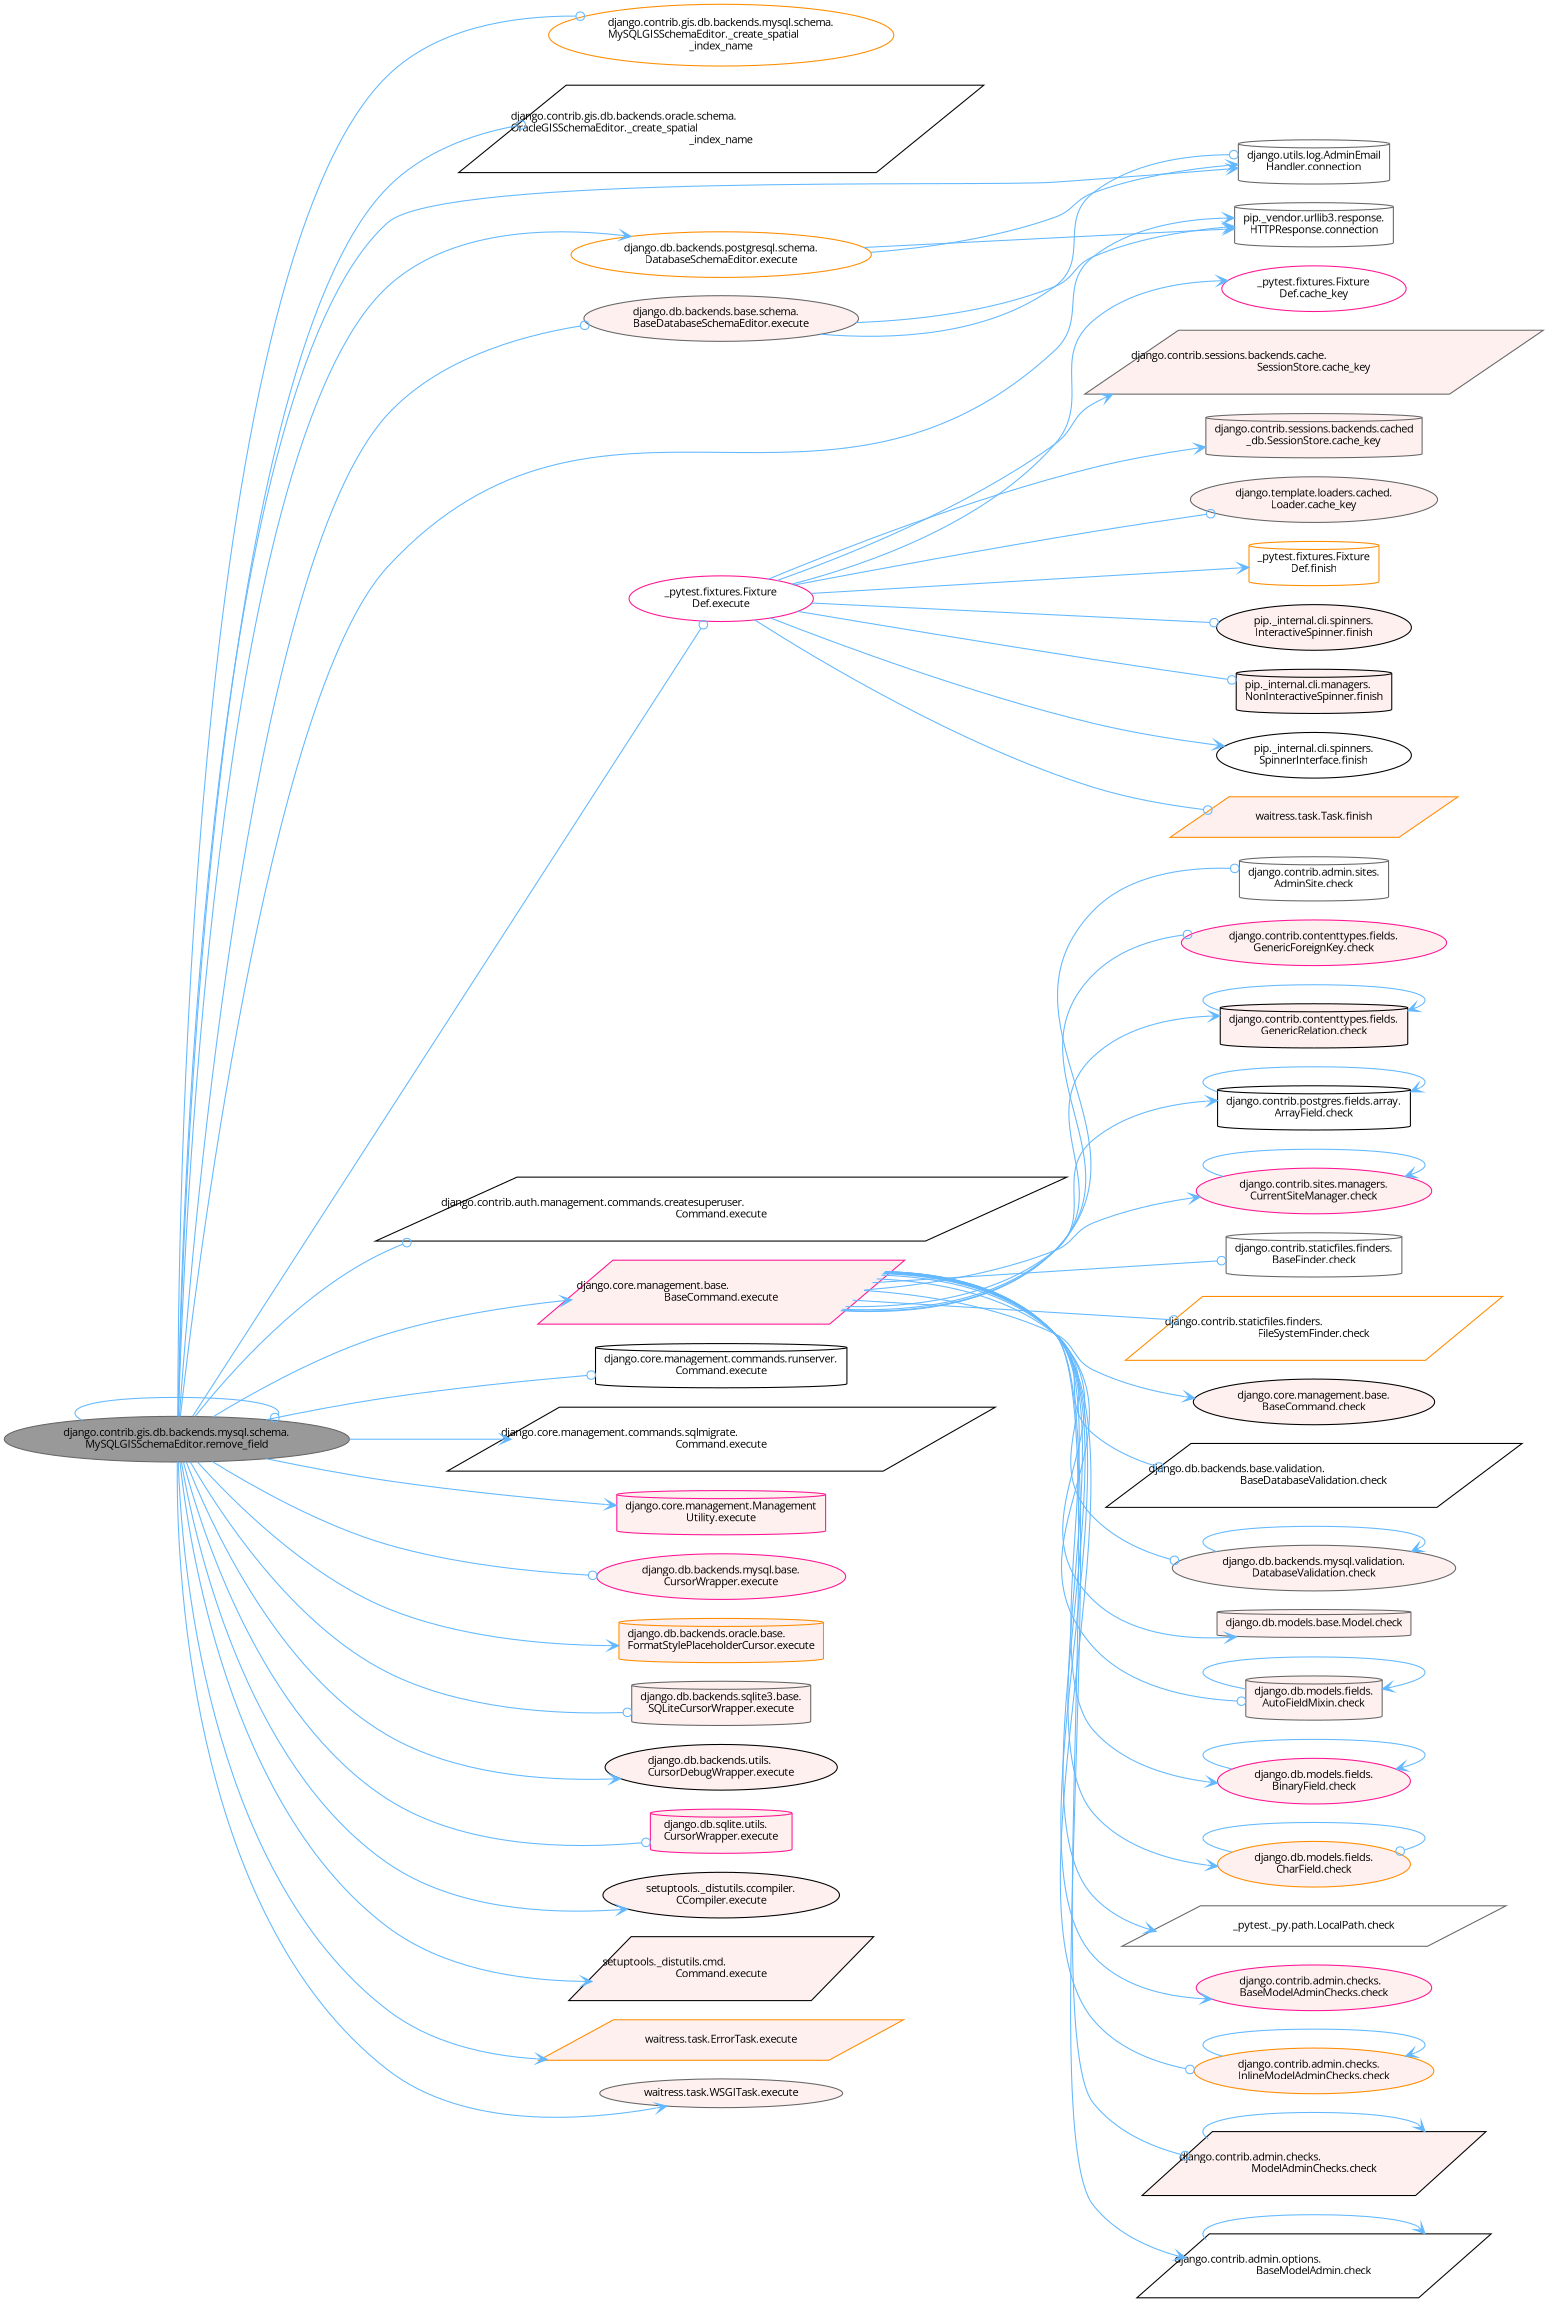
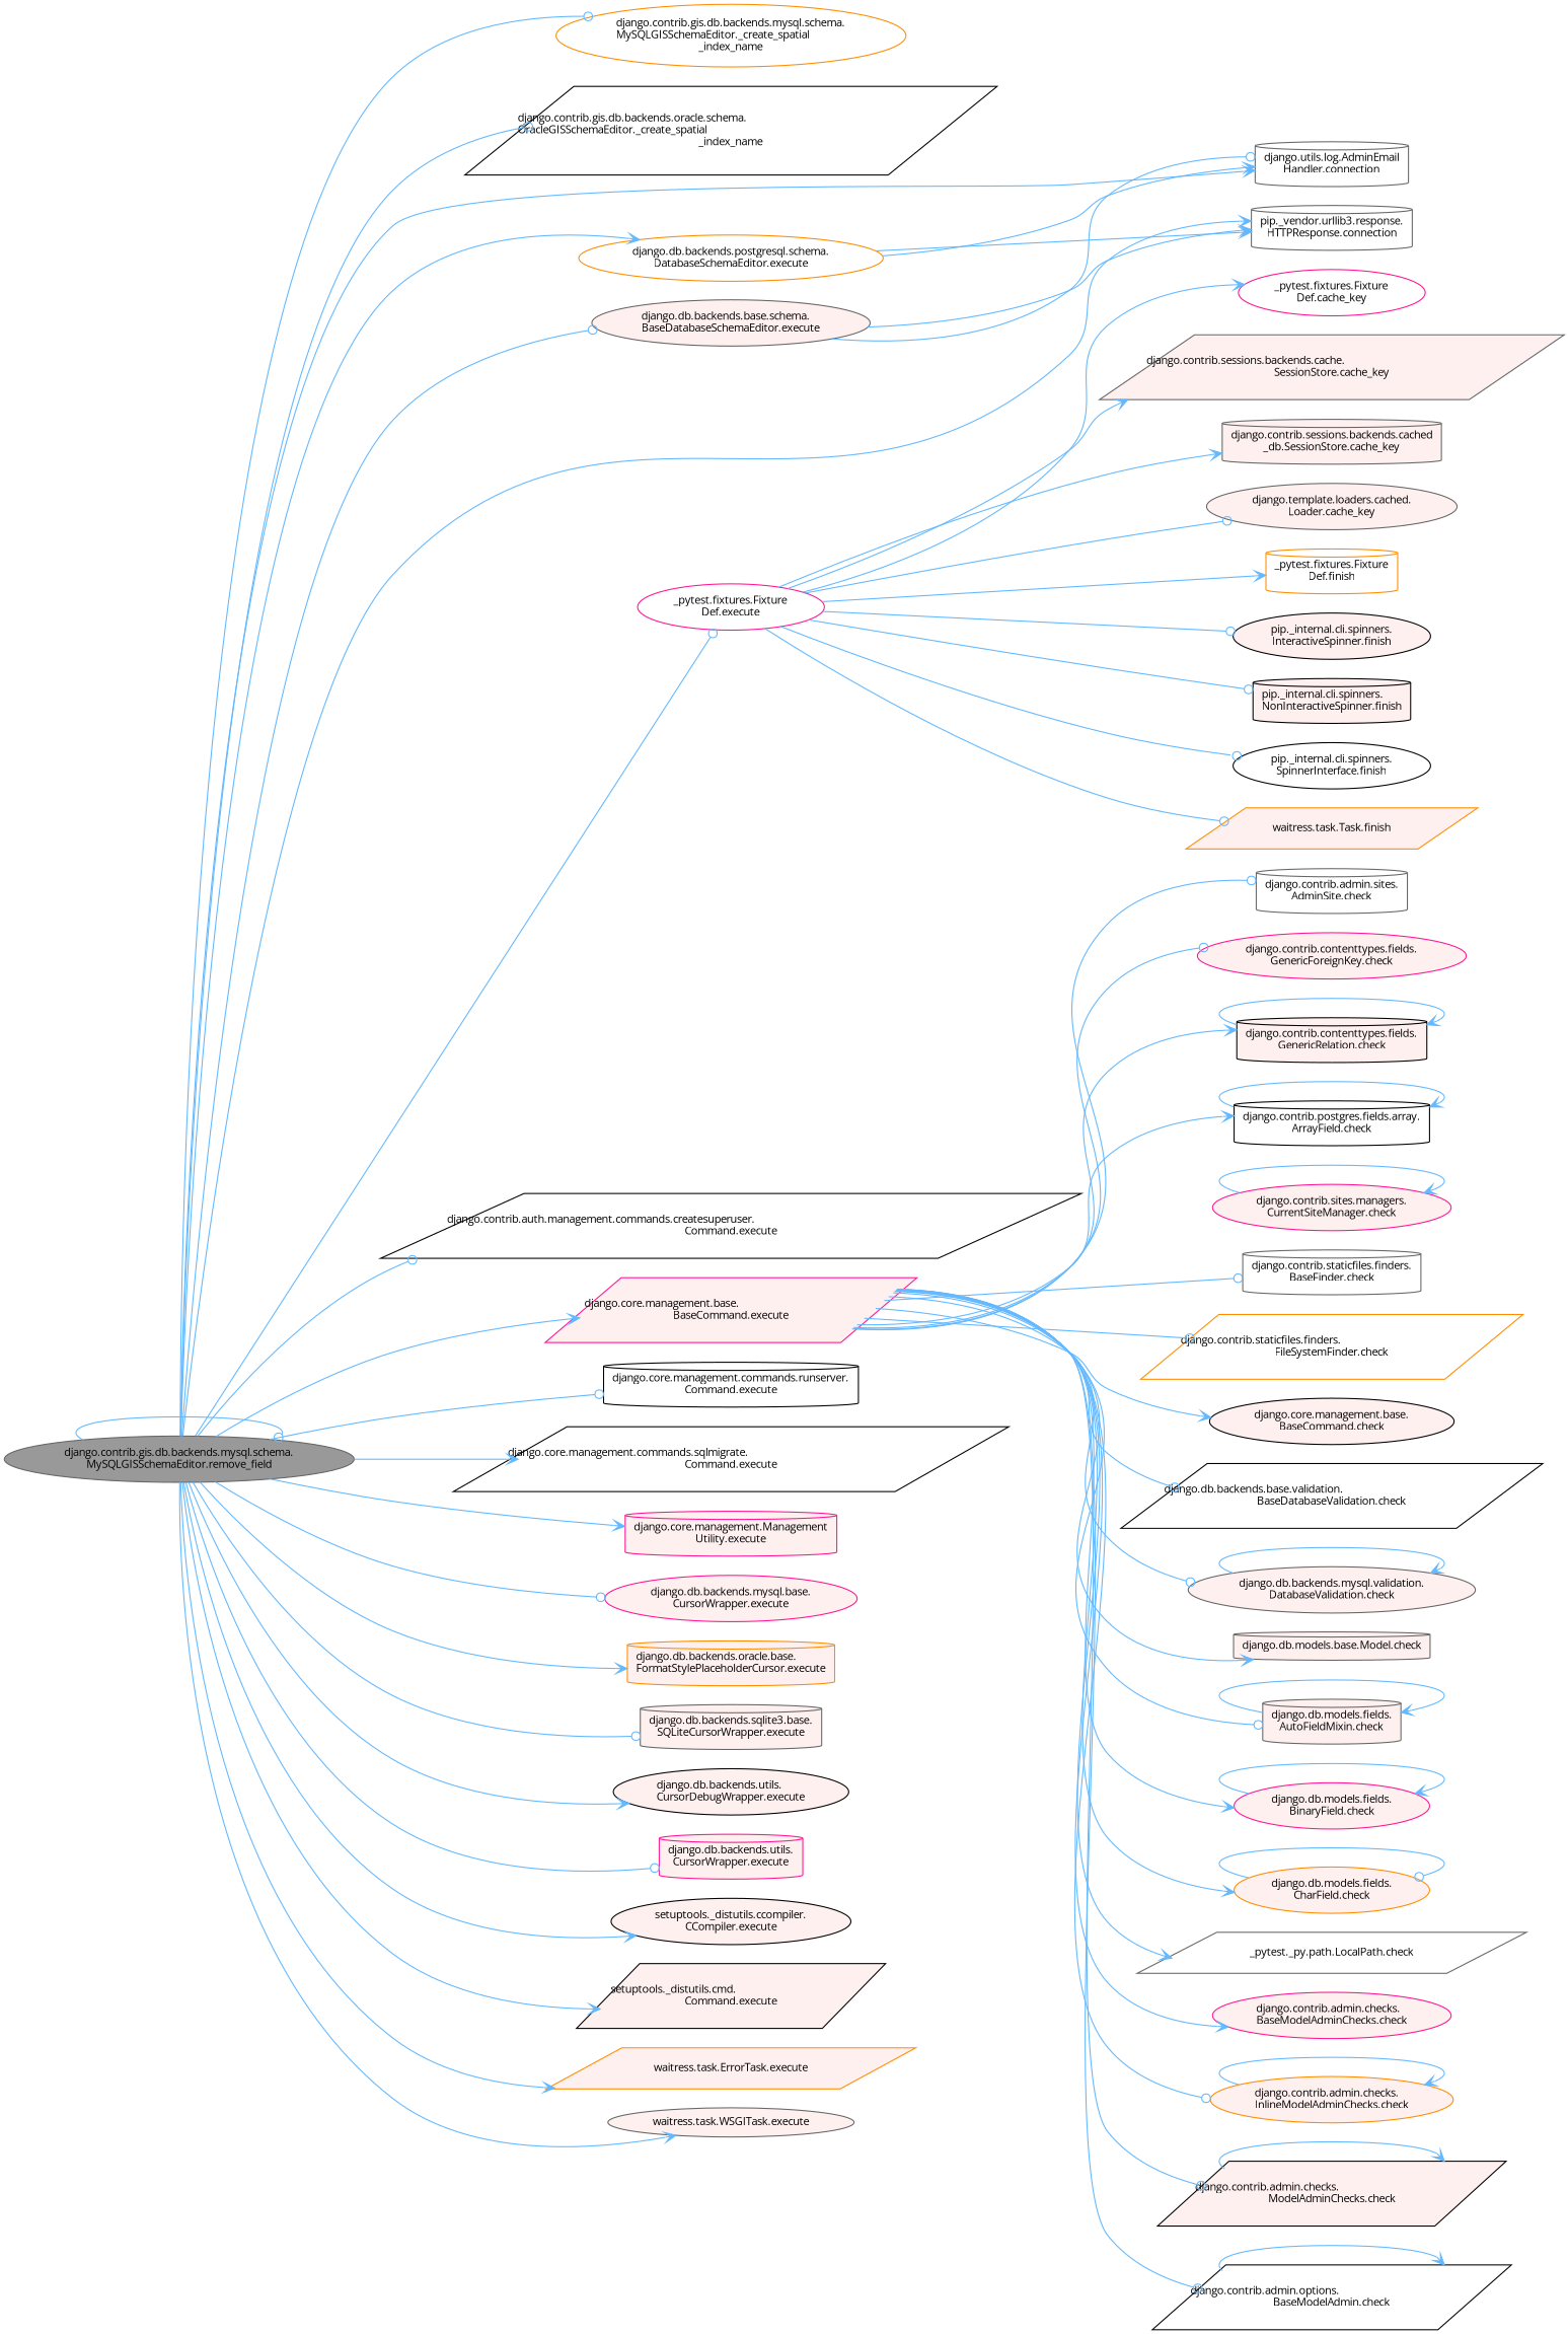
  digraph {
    fontname="Open Sans"
    rankdir=LR
    node [color=black fillcolor="#FFF0F0" fontname="Open Sans" fontsize=10 shape=ellipse style=filled]
    edge [arrowhead=vee color=steelblue1 fontname="Open Sans" fontsize=10 labelfontname=Helvetica labelfontsize=10 style=solid]
    n1 [color=gray40 fillcolor=grey60 fontcolor=black height=0.2 label="django.contrib.gis.db.backends.mysql.schema.\lMySQLGISSchemaEditor.remove_field" width=0.4]
    n2 [color=darkorange fillcolor=white height=0.2 label="django.contrib.gis.db.backends.mysql.schema.\lMySQLGISSchemaEditor._create_spatial\l_index_name" width=0.4]
    n3 [fillcolor=white height=0.2 label="django.contrib.gis.db.backends.oracle.schema.\lOracleGISSchemaEditor._create_spatial\l_index_name" shape=parallelogram width=0.4]
    n4 [color=gray40 fillcolor=white height=0.2 label="django.utils.log.AdminEmail\lHandler.connection" shape=cylinder width=0.4]
    n5 [color=gray40 fillcolor=white height=0.2 label="pip._vendor.urllib3.response.\lHTTPResponse.connection" shape=cylinder width=0.4]
    n6 [color=deeppink fillcolor=white height=0.2 label="_pytest.fixtures.Fixture\lDef.execute" width=0.4]
    n7 [fillcolor=white height=0.2 label="django.contrib.auth.management.commands.createsuperuser.\lCommand.execute" shape=parallelogram width=0.4]
    n8 [color=deeppink height=0.2 label="django.core.management.base.\lBaseCommand.execute" shape=parallelogram width=0.4]
    n9 [fillcolor=white height=0.2 label="django.core.management.commands.runserver.\lCommand.execute" shape=cylinder width=0.4]
    n10 [fillcolor=white height=0.2 label="django.core.management.commands.sqlmigrate.\lCommand.execute" shape=parallelogram width=0.4]
    n11 [color=deeppink height=0.2 label="django.core.management.Management\lUtility.execute" shape=cylinder width=0.4]
    n12 [color=gray40 height=0.2 label="django.db.backends.base.schema.\lBaseDatabaseSchemaEditor.execute" width=0.4]
    n13 [color=deeppink height=0.2 label="django.db.backends.mysql.base.\lCursorWrapper.execute" width=0.4]
    n14 [color=darkorange height=0.2 label="django.db.backends.oracle.base.\lFormatStylePlaceholderCursor.execute" shape=cylinder width=0.4]
    n15 [color=darkorange fillcolor=white height=0.2 label="django.db.backends.postgresql.schema.\lDatabaseSchemaEditor.execute" width=0.4]
    n16 [color=gray40 height=0.2 label="django.db.backends.sqlite3.base.\lSQLiteCursorWrapper.execute" shape=cylinder width=0.4]
    n17 [height=0.2 label="django.db.backends.utils.\lCursorDebugWrapper.execute" width=0.4]
-   n18 [color=deeppink height=0.2 label="django.db.sqlite.utils.\lCursorWrapper.execute" shape=cylinder width=0.4]
+   n18 [color=deeppink height=0.2 label="django.db.backends.utils.\lCursorWrapper.execute" shape=cylinder width=0.4]
    n19 [height=0.2 label="setuptools._distutils.ccompiler.\lCCompiler.execute" width=0.4]
    n20 [height=0.2 label="setuptools._distutils.cmd.\lCommand.execute" shape=parallelogram width=0.4]
    n21 [color=darkorange height=0.2 label="waitress.task.ErrorTask.execute" shape=parallelogram width=0.4]
    n22 [color=gray40 height=0.2 label="waitress.task.WSGITask.execute" width=0.4]
    n23 [color=deeppink fillcolor=white height=0.2 label="_pytest.fixtures.Fixture\lDef.cache_key" width=0.4]
    n24 [color=gray40 height=0.2 label="django.contrib.sessions.backends.cache.\lSessionStore.cache_key" shape=parallelogram width=0.4]
    n25 [color=gray40 height=0.2 label="django.contrib.sessions.backends.cached\l_db.SessionStore.cache_key" shape=cylinder width=0.4]
    n26 [color=gray40 height=0.2 label="django.template.loaders.cached.\lLoader.cache_key" width=0.4]
    n27 [color=darkorange fillcolor=white height=0.2 label="_pytest.fixtures.Fixture\lDef.finish" shape=cylinder width=0.4]
    n28 [height=0.2 label="pip._internal.cli.spinners.\lInteractiveSpinner.finish" width=0.4]
-   n29 [height=0.2 label="pip._internal.cli.managers.\lNonInteractiveSpinner.finish" shape=cylinder width=0.4]
+   n29 [height=0.2 label="pip._internal.cli.spinners.\lNonInteractiveSpinner.finish" shape=cylinder width=0.4]
    n30 [fillcolor=white height=0.2 label="pip._internal.cli.spinners.\lSpinnerInterface.finish" width=0.4]
    n31 [color=darkorange height=0.2 label="waitress.task.Task.finish" shape=parallelogram width=0.4]
    n32 [color=gray40 fillcolor=white height=0.2 label="_pytest._py.path.LocalPath.check" shape=parallelogram width=0.4]
    n33 [color=deeppink height=0.2 label="django.contrib.admin.checks.\lBaseModelAdminChecks.check" width=0.4]
    n34 [color=darkorange height=0.2 label="django.contrib.admin.checks.\lInlineModelAdminChecks.check" width=0.4]
    n35 [height=0.2 label="django.contrib.admin.checks.\lModelAdminChecks.check" shape=parallelogram width=0.4]
    n36 [fillcolor=white height=0.2 label="django.contrib.admin.options.\lBaseModelAdmin.check" shape=parallelogram width=0.4]
    n37 [color=gray40 fillcolor=white height=0.2 label="django.contrib.admin.sites.\lAdminSite.check" shape=cylinder width=0.4]
    n38 [color=deeppink height=0.2 label="django.contrib.contenttypes.fields.\lGenericForeignKey.check" width=0.4]
    n39 [height=0.2 label="django.contrib.contenttypes.fields.\lGenericRelation.check" shape=cylinder width=0.4]
    n40 [fillcolor=white height=0.2 label="django.contrib.postgres.fields.array.\lArrayField.check" shape=cylinder width=0.4]
    n41 [color=deeppink height=0.2 label="django.contrib.sites.managers.\lCurrentSiteManager.check" width=0.4]
    n42 [color=gray40 fillcolor=white height=0.2 label="django.contrib.staticfiles.finders.\lBaseFinder.check" shape=cylinder width=0.4]
    n43 [color=darkorange fillcolor=white height=0.2 label="django.contrib.staticfiles.finders.\lFileSystemFinder.check" shape=parallelogram width=0.4]
    n44 [height=0.2 label="django.core.management.base.\lBaseCommand.check" width=0.4]
    n45 [fillcolor=white height=0.2 label="django.db.backends.base.validation.\lBaseDatabaseValidation.check" shape=parallelogram width=0.4]
    n46 [color=gray40 height=0.2 label="django.db.backends.mysql.validation.\lDatabaseValidation.check" width=0.4]
    n47 [color=gray40 height=0.2 label="django.db.models.base.Model.check" shape=cylinder width=0.4]
    n48 [color=gray40 height=0.2 label="django.db.models.fields.\lAutoFieldMixin.check" shape=cylinder width=0.4]
    n49 [color=deeppink height=0.2 label="django.db.models.fields.\lBinaryField.check" width=0.4]
    n50 [color=darkorange height=0.2 label="django.db.models.fields.\lCharField.check" width=0.4]
    n1 -> n1 [arrowhead=odot]
    n1 -> n2 [arrowhead=odot]
    n1 -> n3 [arrowhead=odot]
    n1 -> n4
    n1 -> n5
    n1 -> n6 [arrowhead=odot]
    n1 -> n7 [arrowhead=odot]
    n1 -> n8
    n1 -> n9 [arrowhead=odot]
    n1 -> n10
    n1 -> n11
    n1 -> n12 [arrowhead=odot]
    n1 -> n13 [arrowhead=odot]
    n1 -> n14
    n1 -> n15
    n1 -> n16 [arrowhead=odot]
    n1 -> n17
    n1 -> n18 [arrowhead=odot]
    n1 -> n19
    n1 -> n20
    n1 -> n21
    n1 -> n22
    n6 -> n23
    n6 -> n24
    n6 -> n25
    n6 -> n26 [arrowhead=odot]
    n6 -> n27
    n6 -> n28 [arrowhead=odot]
    n6 -> n29 [arrowhead=odot]
-   n6 -> n30
+   n6 -> n30 [arrowhead=odot]
    n6 -> n31 [arrowhead=odot]
    n8 -> n32
    n8 -> n33
    n8 -> n34 [arrowhead=odot]
    n8 -> n35 [arrowhead=odot]
-   n8 -> n36
+   n8 -> n36 [arrowhead=odot]
    n8 -> n37 [arrowhead=odot]
    n8 -> n38 [arrowhead=odot]
    n8 -> n39
    n8 -> n40
-   n8 -> n41
    n8 -> n42 [arrowhead=odot]
    n8 -> n43 [arrowhead=odot]
    n8 -> n44
    n8 -> n45 [arrowhead=odot]
    n8 -> n46 [arrowhead=odot]
    n8 -> n47
    n8 -> n48 [arrowhead=odot]
    n8 -> n49
    n8 -> n50
    n12 -> n4 [arrowhead=odot]
    n12 -> n5
    n15 -> n4
    n15 -> n5
    n34 -> n34
    n35 -> n35
    n36 -> n36
    n39 -> n39
    n40 -> n40
    n41 -> n41
    n46 -> n46
    n48 -> n48
    n49 -> n49
    n50 -> n50 [arrowhead=odot]
  }
